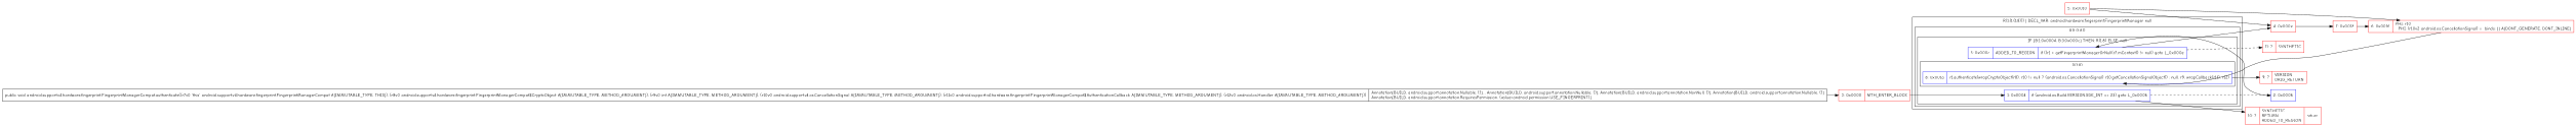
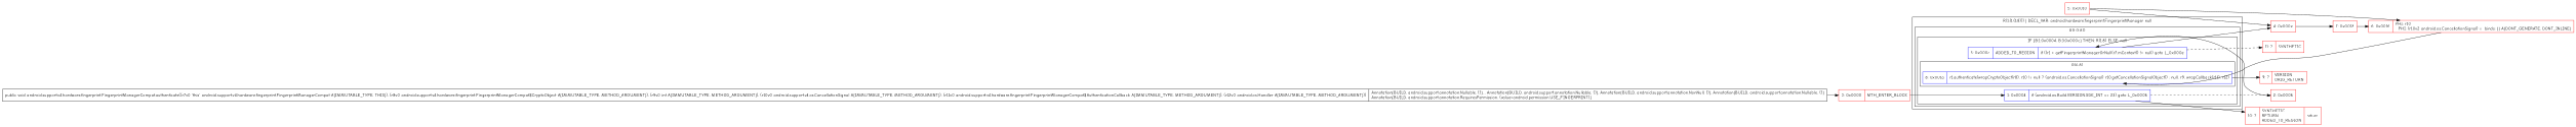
  digraph {
    fontname="Comic Neue"
    rankdir=LR
    node [color=red fontname="Comic Neue" shape=record]
    edge [fontname="Comic Neue"]
    n1 [color=blue label="{8\:\ 0x001a|r1.authenticate(wrapCryptoObject(r8), r10 != null ? (android.os.CancellationSignal) r10.getCancellationSignalObject() : null, r9, wrapCallback(r11), r12)\l}"]
    n2 [color=blue label="{1\:\ 0x0004|if (android.os.Build.VERSION.SDK_INT \>= 23) goto L_0x0006\l}"]
    n3 [color=blue label="{3\:\ 0x000c|ADDED_TO_REGION\l|if ((r1 = getFingerprintManagerOrNull(r7.mContext)) != null) goto L_0x000e\l}"]
    n4 [label="{9\:\ ?|VERSION\lORIG_RETURN\l}"]
-   n5 [color=blue label="{2\:\ 0x0006}"]
+   n5 [label="{2\:\ 0x0006}"]
    n6 [label="{10\:\ ?|SYNTHETIC\lRETURN\lADDED_TO_REGION\l|return\l}"]
    n7 [label="{4\:\ 0x000e}"]
    n8 [label="{11\:\ ?|SYNTHETIC\l}"]
    n9 [label="{7\:\ 0x0018}"]
    n10 [label="{0\:\ 0x0000|MTH_ENTER_BLOCK\l}"]
    n11 [label="{5\:\ 0x0010}"]
    n12 [label="{6\:\ 0x0016|PHI: r10 \l  PHI: (r10v2 android.os.CancellationSignal) =  binds: [] A[DONT_GENERATE, DONT_INLINE]\l}"]
    n13 [label="{public void android.support.v4.hardware.fingerprint.FingerprintManagerCompat.authenticate((r7v0 'this' android.support.v4.hardware.fingerprint.FingerprintManagerCompat A[IMMUTABLE_TYPE, THIS]), (r8v0 android.support.v4.hardware.fingerprint.FingerprintManagerCompat$CryptoObject A[IMMUTABLE_TYPE, METHOD_ARGUMENT]), (r9v0 int A[IMMUTABLE_TYPE, METHOD_ARGUMENT]), (r10v0 android.support.v4.os.CancellationSignal A[IMMUTABLE_TYPE, METHOD_ARGUMENT]), (r11v0 android.support.v4.hardware.fingerprint.FingerprintManagerCompat$AuthenticationCallback A[IMMUTABLE_TYPE, METHOD_ARGUMENT]), (r12v0 android.os.Handler A[IMMUTABLE_TYPE, METHOD_ARGUMENT]))  | Annotation[BUILD, android.support.annotation.Nullable, \{\}], , Annotation[BUILD, android.support.annotation.Nullable, \{\}], Annotation[BUILD, android.support.annotation.NonNull, \{\}], Annotation[BUILD, android.support.annotation.Nullable, \{\}]\lAnnotation[BUILD, android.support.annotation.RequiresPermission, \{value=android.permission.USE_FINGERPRINT\}]\l}" color=""]
    subgraph cluster_1 {
      label="R(1:(1:(1:8))) | DECL_VAR: android.hardware.fingerprint.FingerprintManager null\l"
      subgraph cluster_2 {
        label="R(1:(1:8))"
        subgraph cluster_3 {
          label="IF [B:1:0x0004, B:3:0x000c] THEN: R(1:8) ELSE: null"
          n2
          n3
          subgraph cluster_4 {
-           label="R(1:8)"
+           label="R(6:8)"
            n1
          }
        }
      }
    }
    n1 -> n4
    n2 -> n5 [style=dashed]
    n2 -> n6 [style=solid]
    n3 -> n7
    n3 -> n8 [style=dashed]
    n5 -> n3
    n7 -> n9
    n9 -> n12
    n10 -> n2
    n11 -> n7
    n11 -> n12
    n12 -> n1
    n13 -> n10
  }
